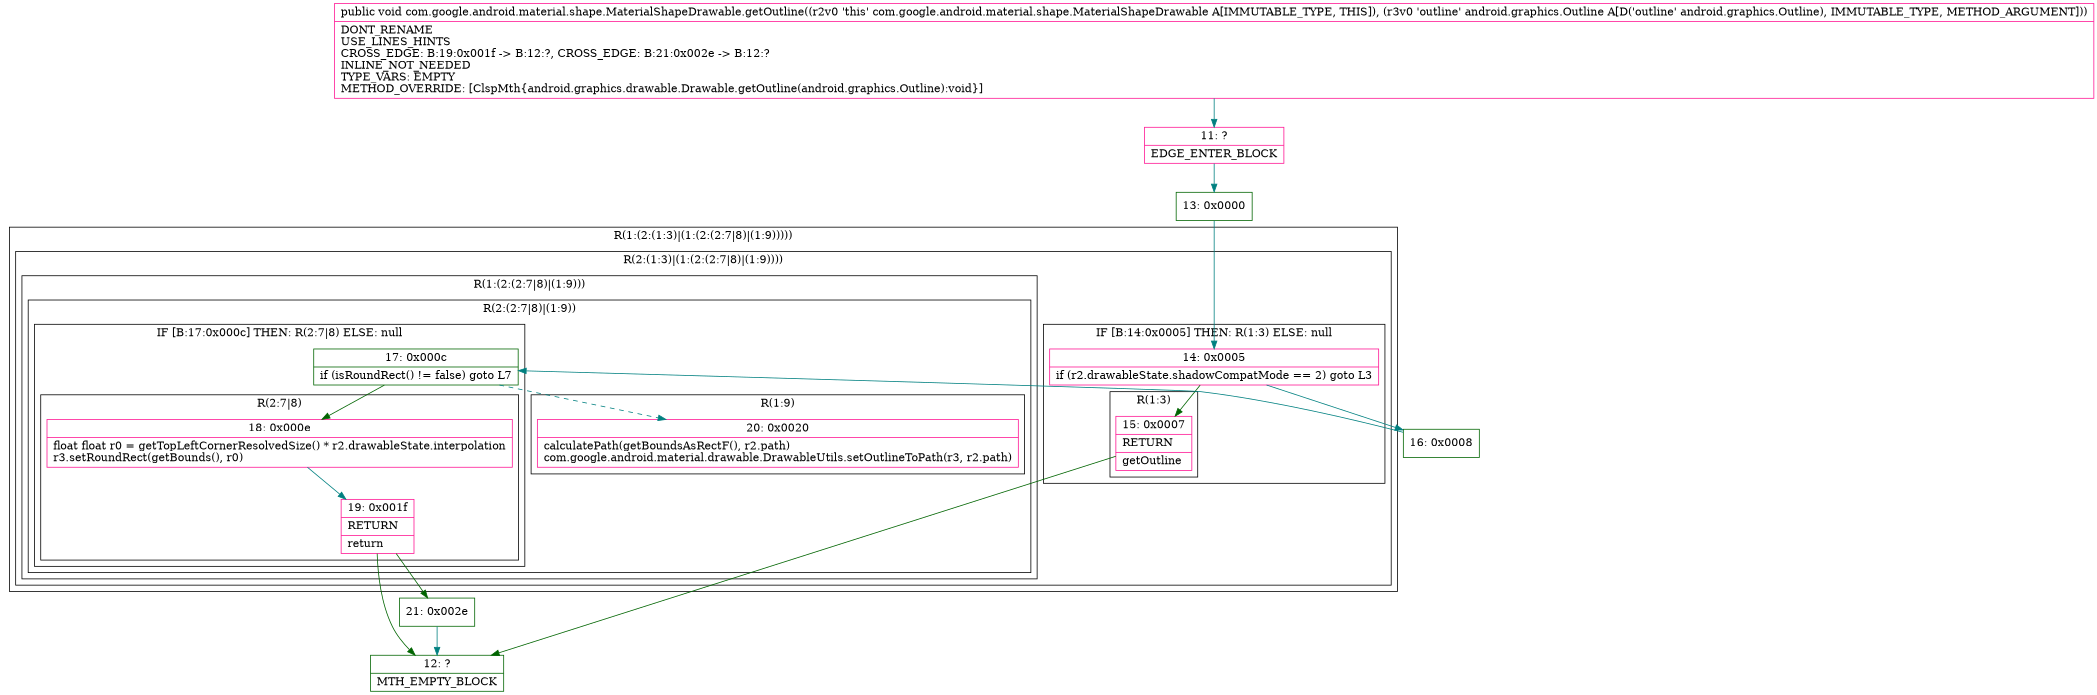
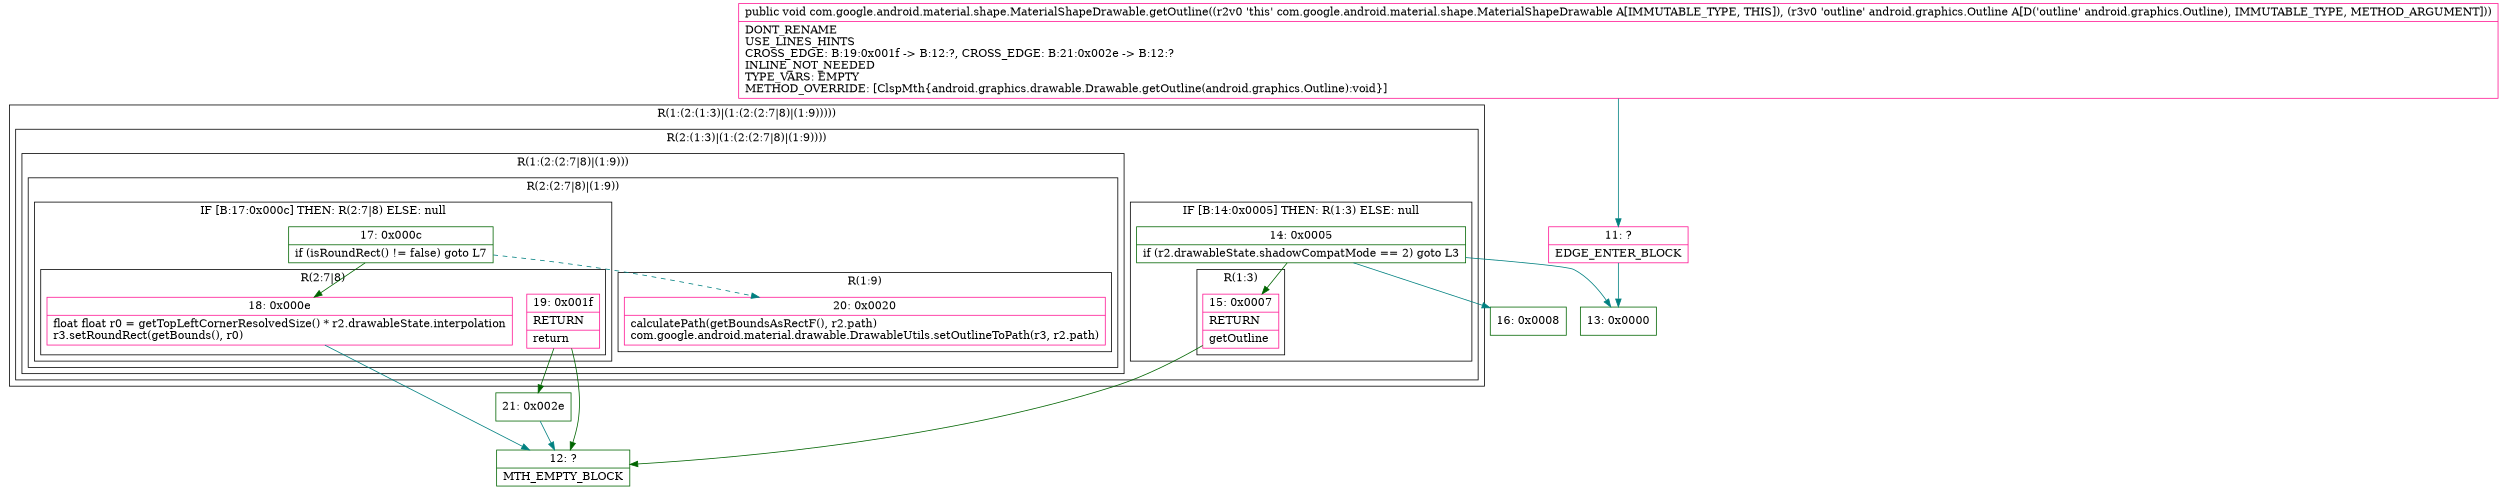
  digraph {
    node [color=deeppink shape=record]
    edge [color=teal]
    n1 [label="{15\:\ 0x0007|RETURN\l|getOutline\l}"]
-   n2 [label="{14\:\ 0x0005|if (r2.drawableState.shadowCompatMode == 2) goto L3\l}"]
+   n2 [color=darkgreen label="{14\:\ 0x0005|if (r2.drawableState.shadowCompatMode == 2) goto L3\l}"]
    n3 [label="{18\:\ 0x000e|float float r0 = getTopLeftCornerResolvedSize() * r2.drawableState.interpolation\lr3.setRoundRect(getBounds(), r0)\l}"]
    n4 [label="{19\:\ 0x001f|RETURN\l|return\l}"]
    n5 [color=darkgreen label="{17\:\ 0x000c|if (isRoundRect() != false) goto L7\l}"]
    n6 [label="{20\:\ 0x0020|calculatePath(getBoundsAsRectF(), r2.path)\lcom.google.android.material.drawable.DrawableUtils.setOutlineToPath(r3, r2.path)\l}"]
    n7 [color=darkgreen label="{12\:\ ?|MTH_EMPTY_BLOCK\l}"]
    n8 [color=darkgreen label="{16\:\ 0x0008}"]
    n9 [color=darkgreen label="{21\:\ 0x002e}"]
    n10 [label="{11\:\ ?|EDGE_ENTER_BLOCK\l}"]
    n11 [color=darkgreen label="{13\:\ 0x0000}"]
    n12 [label="{public void com.google.android.material.shape.MaterialShapeDrawable.getOutline((r2v0 'this' com.google.android.material.shape.MaterialShapeDrawable A[IMMUTABLE_TYPE, THIS]), (r3v0 'outline' android.graphics.Outline A[D('outline' android.graphics.Outline), IMMUTABLE_TYPE, METHOD_ARGUMENT]))  | DONT_RENAME\lUSE_LINES_HINTS\lCROSS_EDGE: B:19:0x001f \-\> B:12:?, CROSS_EDGE: B:21:0x002e \-\> B:12:?\lINLINE_NOT_NEEDED\lTYPE_VARS: EMPTY\lMETHOD_OVERRIDE: [ClspMth\{android.graphics.drawable.Drawable.getOutline(android.graphics.Outline):void\}]\l}"]
    subgraph cluster_1 {
      label="R(1:(2:(1:3)|(1:(2:(2:7|8)|(1:9)))))"
      subgraph cluster_2 {
        label="R(2:(1:3)|(1:(2:(2:7|8)|(1:9))))"
        subgraph cluster_3 {
          label="IF [B:14:0x0005] THEN: R(1:3) ELSE: null"
          n2
          subgraph cluster_4 {
            label="R(1:3)"
            n1
          }
        }
        subgraph cluster_5 {
          label="R(1:(2:(2:7|8)|(1:9)))"
          subgraph cluster_6 {
            label="R(2:(2:7|8)|(1:9))"
            subgraph cluster_7 {
              label="IF [B:17:0x000c] THEN: R(2:7|8) ELSE: null"
              n5
              subgraph cluster_8 {
                label="R(2:7|8)"
                n3
                n4
              }
            }
            subgraph cluster_9 {
              label="R(1:9)"
              n6
            }
          }
        }
      }
    }
    n1 -> n7 [color=darkgreen]
    n2 -> n1 [color=darkgreen]
    n2 -> n8 [style=solid]
-   n3 -> n4
+   n3 -> n7
    n4 -> n7 [color=darkgreen]
    n4 -> n9 [color=darkgreen]
    n5 -> n3 [color=darkgreen]
    n5 -> n6 [style=dashed]
-   n8 -> n5
    n9 -> n7
    n10 -> n11
-   n11 -> n2
+   n2 -> n11
    n12 -> n10
  }
